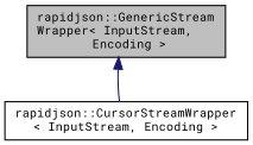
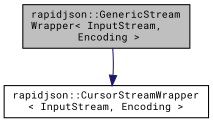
  digraph {
    fontname="Roboto Mono"
    node [color=black fontname="Roboto Mono" fontsize=10 shape=record style=filled]
    n1 [fillcolor=grey75 fontcolor=black height=0.2 label="rapidjson::GenericStream\lWrapper\< InputStream,\l Encoding \>" width=0.4]
    n2 [fillcolor=white height=0.2 label="rapidjson::CursorStreamWrapper\l\< InputStream, Encoding \>" width=0.4]
-   n1 -> n2 [color=midnightblue dir=back fontname="Roboto Mono" fontsize=10 labelfontname=Helvetica labelfontsize=10 style=solid]
+   n2 -> n1 [color=midnightblue dir=back fontname="Roboto Mono" fontsize=10 labelfontname=Helvetica labelfontsize=10 style=solid]
  }
